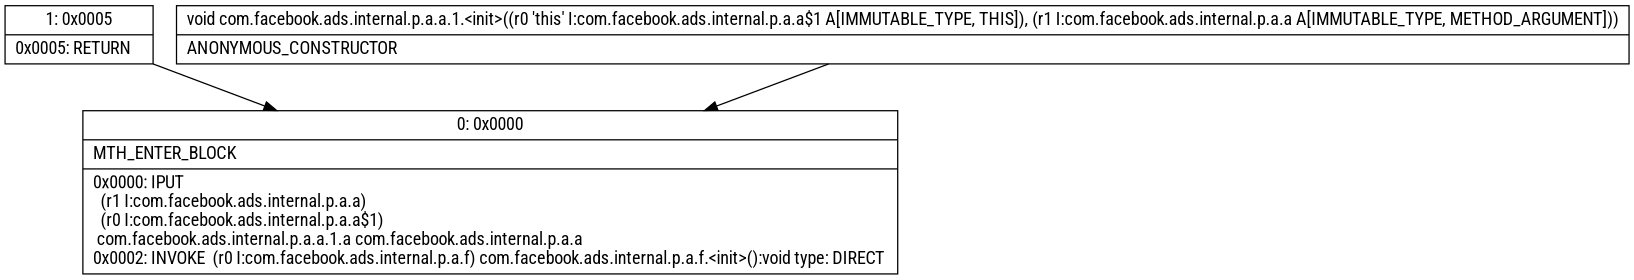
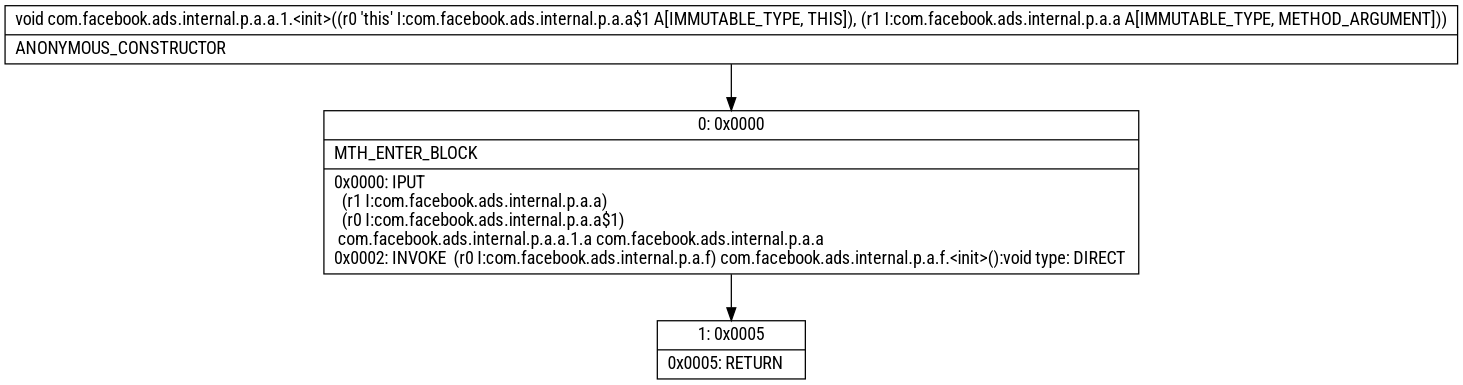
  digraph {
    fontname="Roboto Condensed"
    node [shape=record fontname="Roboto Condensed"]
    edge [fontname="Roboto Condensed"]
    n1 [label="{0\:\ 0x0000|MTH_ENTER_BLOCK\l|0x0000: IPUT  \l  (r1 I:com.facebook.ads.internal.p.a.a)\l  (r0 I:com.facebook.ads.internal.p.a.a$1)\l com.facebook.ads.internal.p.a.a.1.a com.facebook.ads.internal.p.a.a \l0x0002: INVOKE  (r0 I:com.facebook.ads.internal.p.a.f) com.facebook.ads.internal.p.a.f.\<init\>():void type: DIRECT \l}"]
    n2 [label="{1\:\ 0x0005|0x0005: RETURN   \l}"]
    n3 [label="{void com.facebook.ads.internal.p.a.a.1.\<init\>((r0 'this' I:com.facebook.ads.internal.p.a.a$1 A[IMMUTABLE_TYPE, THIS]), (r1 I:com.facebook.ads.internal.p.a.a A[IMMUTABLE_TYPE, METHOD_ARGUMENT]))  | ANONYMOUS_CONSTRUCTOR\l}"]
-   n2 -> n1
+   n1 -> n2
    n3 -> n1
  }
